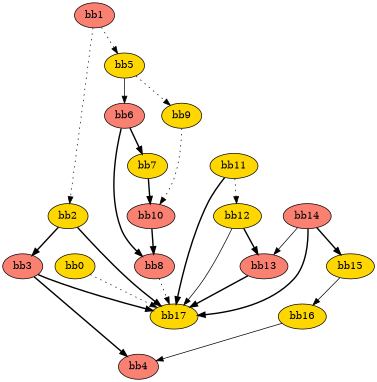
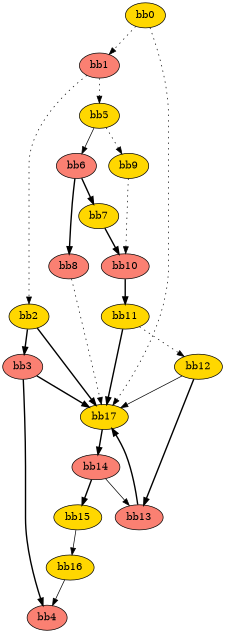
  digraph {
    node [fillcolor=gold style=filled]
    edge [style=bold]
    n1 [label="bb0\l"]
    n2 [fillcolor=salmon label="bb1\l"]
    n3 [label="bb17\l"]
    n4 [label="bb2\l"]
    n5 [label="bb5\l"]
    n6 [fillcolor=salmon label="bb3\l"]
    n7 [fillcolor=salmon label="bb6\l"]
    n8 [label="bb9\l"]
    n9 [fillcolor=salmon label="bb4\l"]
    n10 [label="bb16\l"]
    n11 [label="bb7\l"]
    n12 [fillcolor=salmon label="bb8\l"]
    n13 [fillcolor=salmon label="bb10\l"]
    n14 [label="bb11\l"]
    n15 [label="bb12\l"]
    n16 [fillcolor=salmon label="bb13\l"]
    n17 [fillcolor=salmon label="bb14\l"]
    n18 [label="bb15\l"]
+   n1 -> n2 [style=dotted]
    n1 -> n3 [style=dotted]
    n2 -> n4 [style=dotted]
    n2 -> n5 [style=dotted]
    n4 -> n3
    n4 -> n6
    n5 -> n7 [style=solid]
    n5 -> n8 [style=dotted]
    n6 -> n3
    n6 -> n9
    n7 -> n11
    n7 -> n12
    n8 -> n13 [style=dotted]
    n10 -> n9 [style=solid]
    n11 -> n13
    n12 -> n3 [style=dotted]
-   n13 -> n12
+   n13 -> n14
    n14 -> n3
    n14 -> n15 [style=dotted]
    n15 -> n3 [style=solid]
    n15 -> n16
    n16 -> n3
-   n17 -> n3
+   n3 -> n17
    n17 -> n16 [style=solid]
    n17 -> n18
    n18 -> n10 [style=solid]
  }
